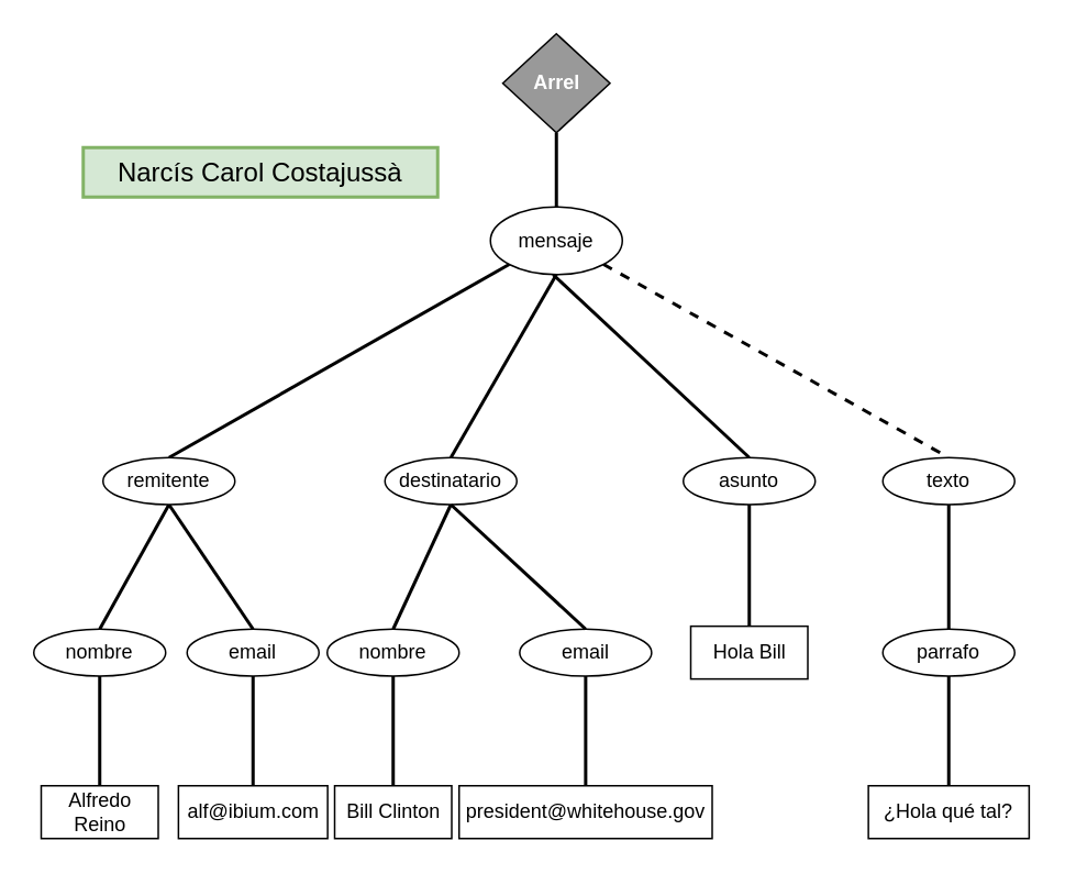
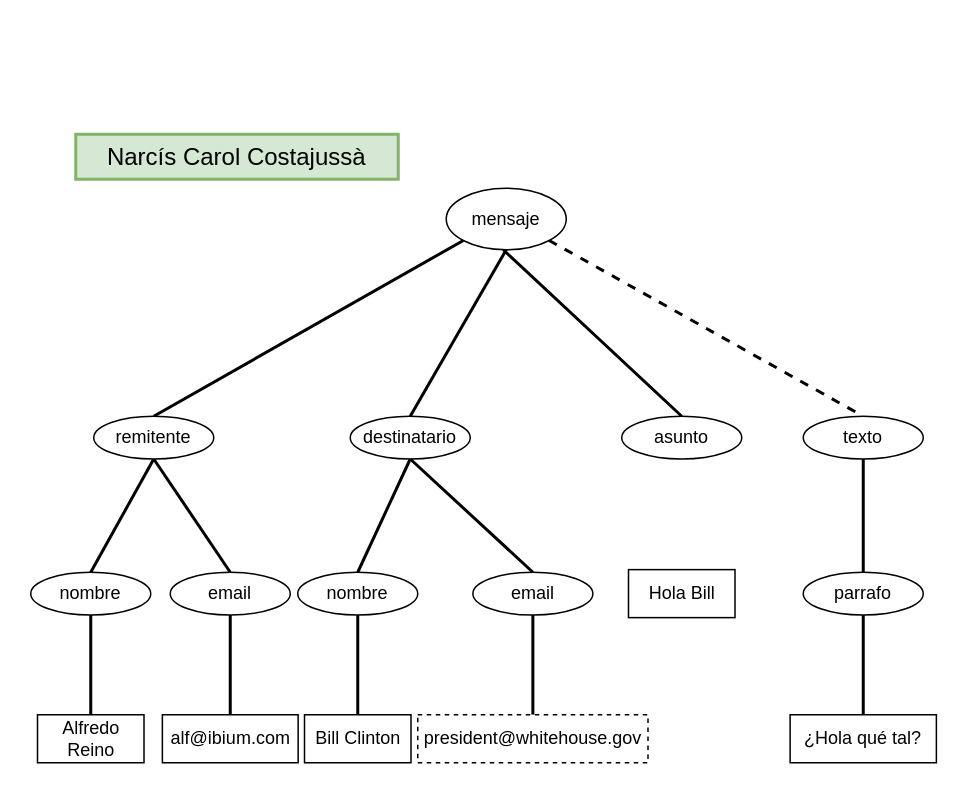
  <mxCell id="0" />
  <mxCell id="1" parent="0" />
  <mxCell id="2" value="" style="edgeStyle=none;curved=1;rounded=0;orthogonalLoop=1;jettySize=auto;html=1;fontSize=12;startSize=8;endSize=8;exitX=0;exitY=1;exitDx=0;exitDy=0;entryX=0.5;entryY=0;entryDx=0;entryDy=0;endArrow=none;endFill=0;strokeWidth=2;" edge="1" parent="1" source="11" target="8"><mxGeometry relative="1" as="geometry" /></mxCell>
  <mxCell id="3" value="" style="edgeStyle=none;curved=1;rounded=0;orthogonalLoop=1;jettySize=auto;html=1;fontSize=12;startSize=8;endSize=8;exitX=0.5;exitY=1;exitDx=0;exitDy=0;entryX=0.5;entryY=0;entryDx=0;entryDy=0;endArrow=none;endFill=0;strokeWidth=2;" edge="1" parent="1" source="11" target="17"><mxGeometry relative="1" as="geometry" /></mxCell>
- <mxCell id="4" style="edgeStyle=none;curved=1;rounded=0;orthogonalLoop=1;jettySize=auto;html=1;exitX=0.5;exitY=1;exitDx=0;exitDy=0;entryX=0.5;entryY=0;entryDx=0;entryDy=0;fontSize=12;startSize=8;endSize=8;endArrow=none;endFill=0;strokeWidth=2;" edge="1" parent="1" source="5" target="11"><mxGeometry relative="1" as="geometry" /></mxCell>
- <mxCell id="5" value="Arrel" style="rhombus;whiteSpace=wrap;html=1;fillColor=#999999;strokeColor=#000000;fontColor=#FFFFFF;fontStyle=1" vertex="1" parent="1"><mxGeometry x="304.5" y="20" width="65" height="60" as="geometry" /></mxCell>
  <mxCell id="6" value="" style="edgeStyle=none;curved=1;rounded=0;orthogonalLoop=1;jettySize=auto;html=1;fontSize=12;startSize=8;endSize=8;entryX=0.5;entryY=0;entryDx=0;entryDy=0;exitX=0.5;exitY=1;exitDx=0;exitDy=0;endArrow=none;endFill=0;strokeWidth=2;" edge="1" parent="1" source="8" target="13"><mxGeometry relative="1" as="geometry"><mxPoint x="90" y="374" as="targetPoint" /></mxGeometry></mxCell>
  <mxCell id="7" style="edgeStyle=none;curved=1;rounded=0;orthogonalLoop=1;jettySize=auto;html=1;entryX=0.5;entryY=0;entryDx=0;entryDy=0;fontSize=12;startSize=8;endSize=8;exitX=0.5;exitY=1;exitDx=0;exitDy=0;endArrow=none;endFill=0;strokeWidth=2;" edge="1" parent="1" source="8" target="15"><mxGeometry relative="1" as="geometry" /></mxCell>
  <mxCell id="8" value="remitente" style="ellipse;whiteSpace=wrap;html=1;" vertex="1" parent="1"><mxGeometry x="62" y="277" width="80" height="28.5" as="geometry" /></mxCell>
  <mxCell id="9" style="edgeStyle=none;curved=1;rounded=0;orthogonalLoop=1;jettySize=auto;html=1;entryX=0.5;entryY=0;entryDx=0;entryDy=0;fontSize=12;startSize=8;endSize=8;exitX=0.475;exitY=1;exitDx=0;exitDy=0;exitPerimeter=0;endArrow=none;endFill=0;strokeWidth=2;" edge="1" parent="1" source="11" target="19"><mxGeometry relative="1" as="geometry" /></mxCell>
  <mxCell id="10" style="edgeStyle=none;curved=1;rounded=0;orthogonalLoop=1;jettySize=auto;html=1;exitX=1;exitY=1;exitDx=0;exitDy=0;entryX=0.5;entryY=0;entryDx=0;entryDy=0;fontSize=12;startSize=8;endSize=8;endArrow=none;endFill=0;strokeWidth=2;dashed=1;" edge="1" parent="1" source="11" target="21"><mxGeometry relative="1" as="geometry" /></mxCell>
  <mxCell id="11" value="mensaje" style="ellipse;whiteSpace=wrap;html=1;" vertex="1" parent="1"><mxGeometry x="297" y="125" width="80" height="41" as="geometry" /></mxCell>
  <mxCell id="12" style="edgeStyle=none;curved=1;rounded=0;orthogonalLoop=1;jettySize=auto;html=1;exitX=0.5;exitY=1;exitDx=0;exitDy=0;entryX=0.5;entryY=0;entryDx=0;entryDy=0;fontSize=12;startSize=8;endSize=8;endArrow=none;endFill=0;strokeWidth=2;" edge="1" parent="1" source="13" target="29"><mxGeometry relative="1" as="geometry" /></mxCell>
  <mxCell id="13" value="nombre" style="ellipse;whiteSpace=wrap;html=1;" vertex="1" parent="1"><mxGeometry x="20" y="381" width="80" height="28.5" as="geometry" /></mxCell>
  <mxCell id="14" style="edgeStyle=none;curved=1;rounded=0;orthogonalLoop=1;jettySize=auto;html=1;exitX=0.5;exitY=1;exitDx=0;exitDy=0;entryX=0.5;entryY=0;entryDx=0;entryDy=0;fontSize=12;startSize=8;endSize=8;endArrow=none;endFill=0;strokeWidth=2;" edge="1" parent="1" source="15" target="30"><mxGeometry relative="1" as="geometry" /></mxCell>
  <mxCell id="15" value="email" style="ellipse;whiteSpace=wrap;html=1;" vertex="1" parent="1"><mxGeometry x="113" y="381" width="80" height="28.5" as="geometry" /></mxCell>
  <mxCell id="16" style="edgeStyle=none;curved=1;rounded=0;orthogonalLoop=1;jettySize=auto;html=1;exitX=0.5;exitY=1;exitDx=0;exitDy=0;entryX=0.5;entryY=0;entryDx=0;entryDy=0;fontSize=12;startSize=8;endSize=8;endArrow=none;endFill=0;strokeWidth=2;" edge="1" parent="1" source="17" target="23"><mxGeometry relative="1" as="geometry" /></mxCell>
  <mxCell id="17" value="destinatario" style="ellipse;whiteSpace=wrap;html=1;" vertex="1" parent="1"><mxGeometry x="233" y="277" width="80" height="28.5" as="geometry" /></mxCell>
- <mxCell id="18" style="edgeStyle=none;curved=1;rounded=0;orthogonalLoop=1;jettySize=auto;html=1;exitX=0.5;exitY=1;exitDx=0;exitDy=0;entryX=0.5;entryY=0;entryDx=0;entryDy=0;fontSize=12;startSize=8;endSize=8;endArrow=none;endFill=0;strokeWidth=2;" edge="1" parent="1" source="19" target="33"><mxGeometry relative="1" as="geometry" /></mxCell>
  <mxCell id="19" value="asunto" style="ellipse;whiteSpace=wrap;html=1;" vertex="1" parent="1"><mxGeometry x="414" y="277" width="80" height="28.5" as="geometry" /></mxCell>
  <mxCell id="20" style="edgeStyle=none;curved=1;rounded=0;orthogonalLoop=1;jettySize=auto;html=1;exitX=0.5;exitY=1;exitDx=0;exitDy=0;entryX=0.5;entryY=0;entryDx=0;entryDy=0;fontSize=12;startSize=8;endSize=8;endArrow=none;endFill=0;strokeWidth=2;" edge="1" parent="1" source="21" target="28"><mxGeometry relative="1" as="geometry" /></mxCell>
  <mxCell id="21" value="texto" style="ellipse;whiteSpace=wrap;html=1;" vertex="1" parent="1"><mxGeometry x="535" y="277" width="80" height="28.5" as="geometry" /></mxCell>
  <mxCell id="22" style="edgeStyle=none;curved=1;rounded=0;orthogonalLoop=1;jettySize=auto;html=1;exitX=0.5;exitY=1;exitDx=0;exitDy=0;entryX=0.5;entryY=0;entryDx=0;entryDy=0;fontSize=12;startSize=8;endSize=8;endArrow=none;endFill=0;strokeWidth=2;" edge="1" parent="1" source="23" target="31"><mxGeometry relative="1" as="geometry" /></mxCell>
  <mxCell id="23" value="nombre&lt;span style=&quot;color: rgba(0, 0, 0, 0); font-family: monospace; font-size: 0px; text-align: start; text-wrap-mode: nowrap;&quot;&gt;%3CmxGraphModel%3E%3Croot%3E%3CmxCell%20id%3D%220%22%2F%3E%3CmxCell%20id%3D%221%22%20parent%3D%220%22%2F%3E%3CmxCell%20id%3D%222%22%20value%3D%22Remitente%22%20style%3D%22ellipse%3BwhiteSpace%3Dwrap%3Bhtml%3D1%3B%22%20vertex%3D%221%22%20parent%3D%221%22%3E%3CmxGeometry%20x%3D%22-57%22%20y%3D%22138%22%20width%3D%2280%22%20height%3D%2228.5%22%20as%3D%22geometry%22%2F%3E%3C%2FmxCell%3E%3C%2Froot%3E%3C%2FmxGraphModel%3E&lt;/span&gt;" style="ellipse;whiteSpace=wrap;html=1;" vertex="1" parent="1"><mxGeometry x="198" y="381" width="80" height="28.5" as="geometry" /></mxCell>
  <mxCell id="24" style="edgeStyle=none;curved=1;rounded=0;orthogonalLoop=1;jettySize=auto;html=1;exitX=0.5;exitY=1;exitDx=0;exitDy=0;entryX=0.5;entryY=0;entryDx=0;entryDy=0;fontSize=12;startSize=8;endSize=8;endArrow=none;endFill=0;strokeWidth=2;" edge="1" parent="1" source="25" target="32"><mxGeometry relative="1" as="geometry" /></mxCell>
  <mxCell id="25" value="email" style="ellipse;whiteSpace=wrap;html=1;" vertex="1" parent="1"><mxGeometry x="314.75" y="381" width="80" height="28.5" as="geometry" /></mxCell>
  <mxCell id="26" style="edgeStyle=none;curved=1;rounded=0;orthogonalLoop=1;jettySize=auto;html=1;exitX=0.5;exitY=1;exitDx=0;exitDy=0;entryX=0.5;entryY=0;entryDx=0;entryDy=0;fontSize=12;startSize=8;endSize=8;endArrow=none;endFill=0;strokeWidth=2;" edge="1" parent="1" source="17" target="25"><mxGeometry relative="1" as="geometry" /></mxCell>
  <mxCell id="27" style="edgeStyle=none;curved=1;rounded=0;orthogonalLoop=1;jettySize=auto;html=1;exitX=0.5;exitY=1;exitDx=0;exitDy=0;entryX=0.5;entryY=0;entryDx=0;entryDy=0;fontSize=12;startSize=8;endSize=8;endArrow=none;endFill=0;strokeWidth=2;" edge="1" parent="1" source="28" target="34"><mxGeometry relative="1" as="geometry" /></mxCell>
  <mxCell id="28" value="parrafo" style="ellipse;whiteSpace=wrap;html=1;" vertex="1" parent="1"><mxGeometry x="535" y="381" width="80" height="28.5" as="geometry" /></mxCell>
  <mxCell id="29" value="Alfredo Reino" style="rounded=0;whiteSpace=wrap;html=1;" vertex="1" parent="1"><mxGeometry x="24.5" y="476" width="71" height="32" as="geometry" /></mxCell>
  <mxCell id="30" value="alf@ibium.com" style="rounded=0;whiteSpace=wrap;html=1;" vertex="1" parent="1"><mxGeometry x="107.75" y="476" width="90.5" height="32" as="geometry" /></mxCell>
  <mxCell id="31" value="Bill Clinton" style="rounded=0;whiteSpace=wrap;html=1;" vertex="1" parent="1"><mxGeometry x="202.5" y="476" width="71" height="32" as="geometry" /></mxCell>
- <mxCell id="32" value="president@whitehouse.gov" style="rounded=0;whiteSpace=wrap;html=1;" vertex="1" parent="1"><mxGeometry x="278" y="476" width="153.5" height="32" as="geometry" /></mxCell>
+ <mxCell id="32" value="president@whitehouse.gov" style="rounded=0;whiteSpace=wrap;html=1;dashed=1;" vertex="1" parent="1"><mxGeometry x="278" y="476" width="153.5" height="32" as="geometry" /></mxCell>
  <mxCell id="33" value="Hola Bill" style="rounded=0;whiteSpace=wrap;html=1;" vertex="1" parent="1"><mxGeometry x="418.5" y="379.25" width="71" height="32" as="geometry" /></mxCell>
  <mxCell id="34" value="¿Hola qué tal?" style="rounded=0;whiteSpace=wrap;html=1;" vertex="1" parent="1"><mxGeometry x="526.25" y="476" width="97.5" height="32" as="geometry" /></mxCell>
  <mxCell id="35" value="Narcís Carol Costajussà" style="text;html=1;align=center;verticalAlign=middle;whiteSpace=wrap;rounded=0;fontSize=16;strokeColor=#82b366;strokeWidth=2;fillColor=#d5e8d4;" vertex="1" parent="1"><mxGeometry x="50" y="89" width="215" height="30" as="geometry" /></mxCell>
